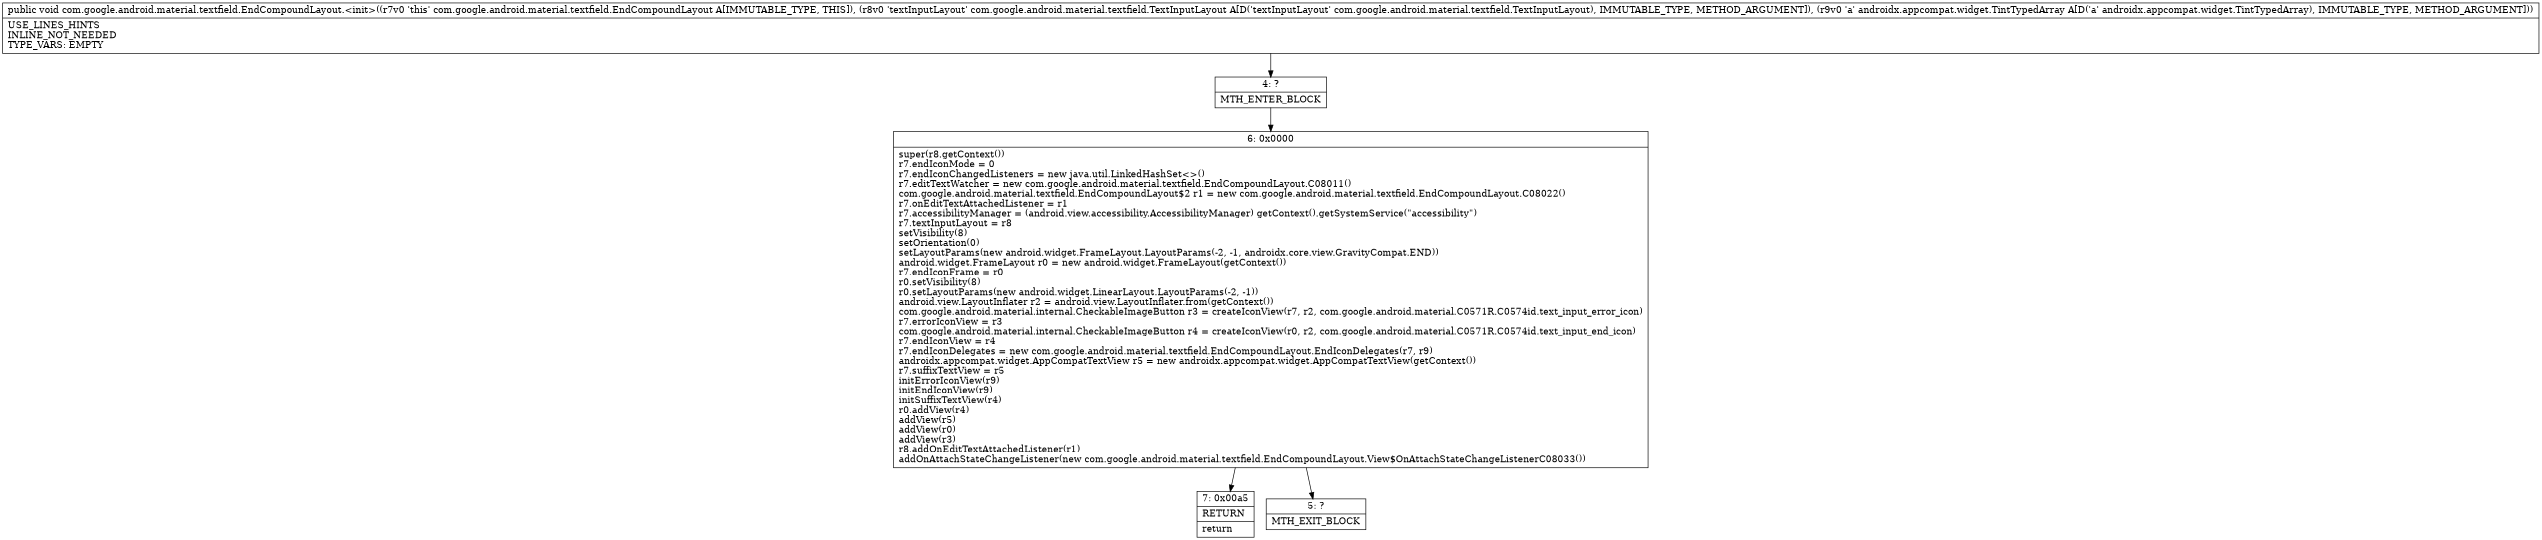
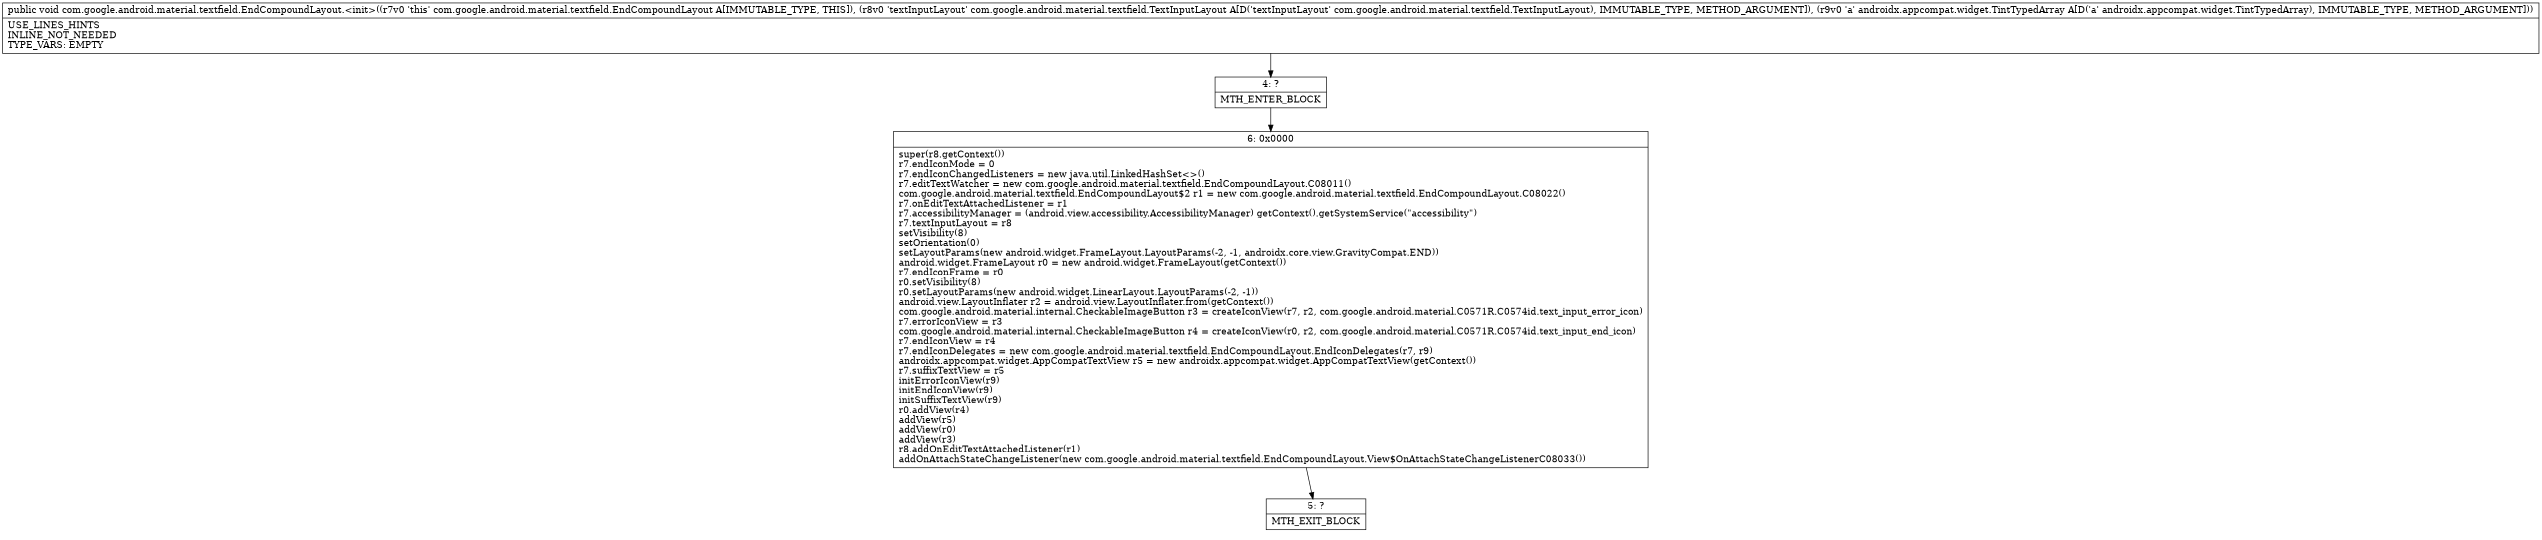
  digraph {
    node [shape=record]
    n1 [label="{4\:\ ?|MTH_ENTER_BLOCK\l}"]
-   n2 [label="{6\:\ 0x0000|super(r8.getContext())\lr7.endIconMode = 0\lr7.endIconChangedListeners = new java.util.LinkedHashSet\<\>()\lr7.editTextWatcher = new com.google.android.material.textfield.EndCompoundLayout.C08011()\lcom.google.android.material.textfield.EndCompoundLayout$2 r1 = new com.google.android.material.textfield.EndCompoundLayout.C08022()\lr7.onEditTextAttachedListener = r1\lr7.accessibilityManager = (android.view.accessibility.AccessibilityManager) getContext().getSystemService(\"accessibility\")\lr7.textInputLayout = r8\lsetVisibility(8)\lsetOrientation(0)\lsetLayoutParams(new android.widget.FrameLayout.LayoutParams(\-2, \-1, androidx.core.view.GravityCompat.END))\landroid.widget.FrameLayout r0 = new android.widget.FrameLayout(getContext())\lr7.endIconFrame = r0\lr0.setVisibility(8)\lr0.setLayoutParams(new android.widget.LinearLayout.LayoutParams(\-2, \-1))\landroid.view.LayoutInflater r2 = android.view.LayoutInflater.from(getContext())\lcom.google.android.material.internal.CheckableImageButton r3 = createIconView(r7, r2, com.google.android.material.C0571R.C0574id.text_input_error_icon)\lr7.errorIconView = r3\lcom.google.android.material.internal.CheckableImageButton r4 = createIconView(r0, r2, com.google.android.material.C0571R.C0574id.text_input_end_icon)\lr7.endIconView = r4\lr7.endIconDelegates = new com.google.android.material.textfield.EndCompoundLayout.EndIconDelegates(r7, r9)\landroidx.appcompat.widget.AppCompatTextView r5 = new androidx.appcompat.widget.AppCompatTextView(getContext())\lr7.suffixTextView = r5\linitErrorIconView(r9)\linitEndIconView(r9)\linitSuffixTextView(r4)\lr0.addView(r4)\laddView(r5)\laddView(r0)\laddView(r3)\lr8.addOnEditTextAttachedListener(r1)\laddOnAttachStateChangeListener(new com.google.android.material.textfield.EndCompoundLayout.View$OnAttachStateChangeListenerC08033())\l}"]
-   n3 [label="{7\:\ 0x00a5|RETURN\l|return\l}"]
+   n2 [label="{6\:\ 0x0000|super(r8.getContext())\lr7.endIconMode = 0\lr7.endIconChangedListeners = new java.util.LinkedHashSet\<\>()\lr7.editTextWatcher = new com.google.android.material.textfield.EndCompoundLayout.C08011()\lcom.google.android.material.textfield.EndCompoundLayout$2 r1 = new com.google.android.material.textfield.EndCompoundLayout.C08022()\lr7.onEditTextAttachedListener = r1\lr7.accessibilityManager = (android.view.accessibility.AccessibilityManager) getContext().getSystemService(\"accessibility\")\lr7.textInputLayout = r8\lsetVisibility(8)\lsetOrientation(0)\lsetLayoutParams(new android.widget.FrameLayout.LayoutParams(\-2, \-1, androidx.core.view.GravityCompat.END))\landroid.widget.FrameLayout r0 = new android.widget.FrameLayout(getContext())\lr7.endIconFrame = r0\lr0.setVisibility(8)\lr0.setLayoutParams(new android.widget.LinearLayout.LayoutParams(\-2, \-1))\landroid.view.LayoutInflater r2 = android.view.LayoutInflater.from(getContext())\lcom.google.android.material.internal.CheckableImageButton r3 = createIconView(r7, r2, com.google.android.material.C0571R.C0574id.text_input_error_icon)\lr7.errorIconView = r3\lcom.google.android.material.internal.CheckableImageButton r4 = createIconView(r0, r2, com.google.android.material.C0571R.C0574id.text_input_end_icon)\lr7.endIconView = r4\lr7.endIconDelegates = new com.google.android.material.textfield.EndCompoundLayout.EndIconDelegates(r7, r9)\landroidx.appcompat.widget.AppCompatTextView r5 = new androidx.appcompat.widget.AppCompatTextView(getContext())\lr7.suffixTextView = r5\linitErrorIconView(r9)\linitEndIconView(r9)\linitSuffixTextView(r9)\lr0.addView(r4)\laddView(r5)\laddView(r0)\laddView(r3)\lr8.addOnEditTextAttachedListener(r1)\laddOnAttachStateChangeListener(new com.google.android.material.textfield.EndCompoundLayout.View$OnAttachStateChangeListenerC08033())\l}"]
    n4 [label="{5\:\ ?|MTH_EXIT_BLOCK\l}"]
    n5 [label="{public void com.google.android.material.textfield.EndCompoundLayout.\<init\>((r7v0 'this' com.google.android.material.textfield.EndCompoundLayout A[IMMUTABLE_TYPE, THIS]), (r8v0 'textInputLayout' com.google.android.material.textfield.TextInputLayout A[D('textInputLayout' com.google.android.material.textfield.TextInputLayout), IMMUTABLE_TYPE, METHOD_ARGUMENT]), (r9v0 'a' androidx.appcompat.widget.TintTypedArray A[D('a' androidx.appcompat.widget.TintTypedArray), IMMUTABLE_TYPE, METHOD_ARGUMENT]))  | USE_LINES_HINTS\lINLINE_NOT_NEEDED\lTYPE_VARS: EMPTY\l}"]
    n1 -> n2
-   n2 -> n3
    n2 -> n4
    n5 -> n1
  }
